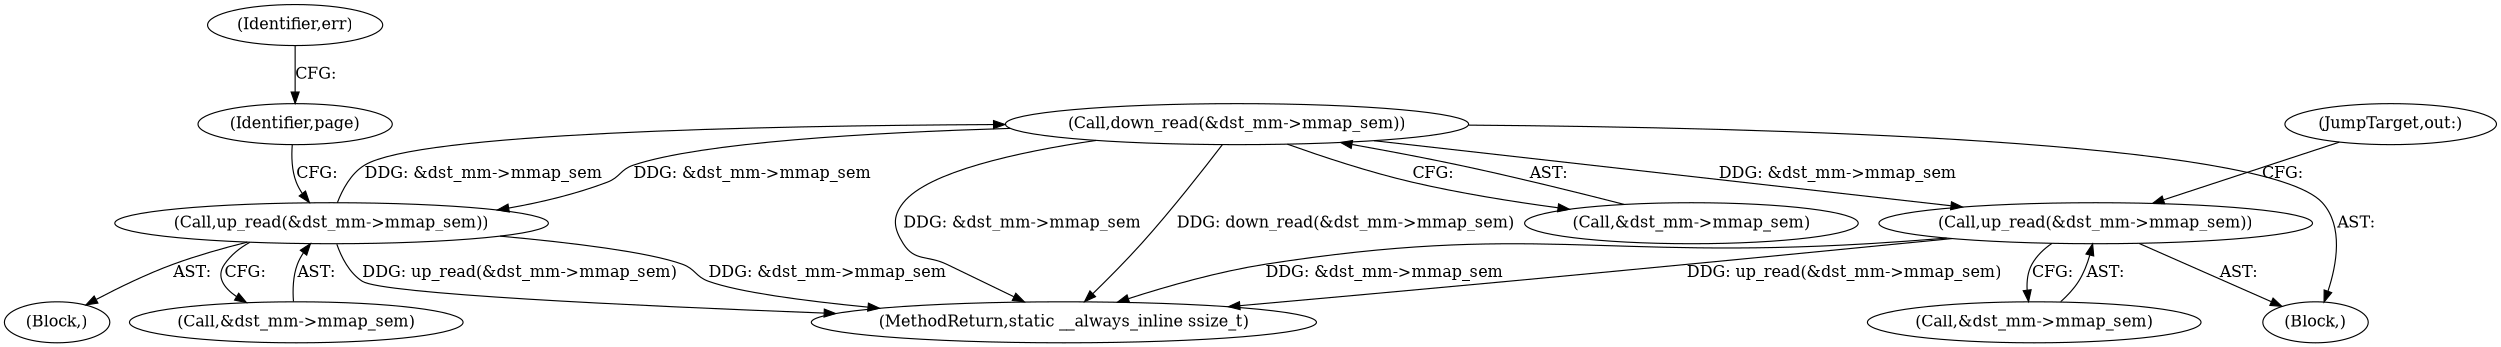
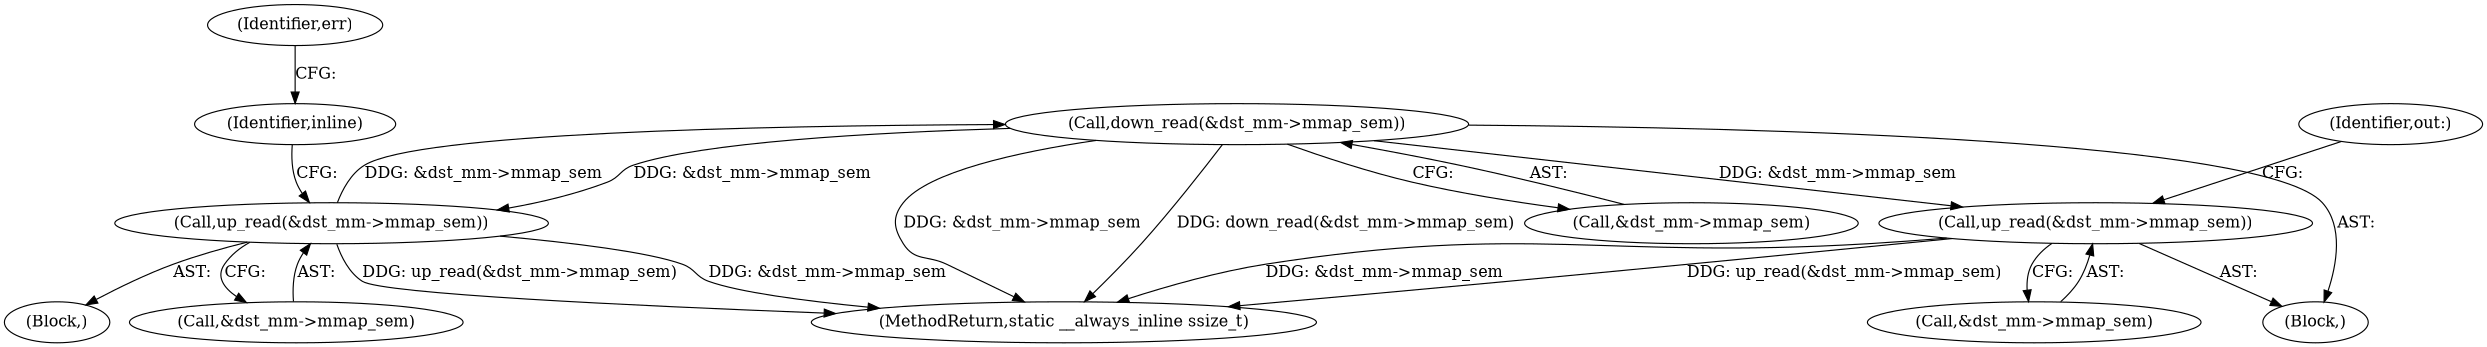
  digraph {
    n1 [label="(Call,up_read(&dst_mm->mmap_sem))"]
    n2 [label="(Call,&dst_mm->mmap_sem)"]
    n3 [label="(MethodReturn,static __always_inline ssize_t)"]
    n4 [label="(Block,)"]
    n5 [label="(Call,down_read(&dst_mm->mmap_sem))"]
    n6 [label="(Call,up_read(&dst_mm->mmap_sem))"]
    n7 [label="(Call,&dst_mm->mmap_sem)"]
    n8 [label="(Block,)"]
    n9 [label="(Call,&dst_mm->mmap_sem)"]
-   n10 [label="(JumpTarget,out:)"]
-   n11 [label="(Identifier,page)"]
+   n10 [label="(Identifier,out:)"]
+   n11 [label="(Identifier,inline)"]
    n12 [label="(Identifier,err)"]
    n1 -> n2 [label="CFG: "]
    n1 -> n3 [label="DDG: up_read(&dst_mm->mmap_sem)"]
    n1 -> n3 [label="DDG: &dst_mm->mmap_sem"]
    n1 -> n4 [label="AST: "]
    n2 -> n1 [label="AST: "]
    n5 -> n1 [label="DDG: &dst_mm->mmap_sem"]
    n5 -> n3 [label="DDG: &dst_mm->mmap_sem"]
    n5 -> n3 [label="DDG: down_read(&dst_mm->mmap_sem)"]
    n5 -> n4 [label="AST: "]
    n5 -> n6 [label="DDG: &dst_mm->mmap_sem"]
    n5 -> n7 [label="CFG: "]
    n6 -> n3 [label="DDG: &dst_mm->mmap_sem"]
    n6 -> n3 [label="DDG: up_read(&dst_mm->mmap_sem)"]
    n6 -> n5 [label="DDG: &dst_mm->mmap_sem"]
    n6 -> n8 [label="AST: "]
    n6 -> n9 [label="CFG: "]
    n7 -> n5 [label="AST: "]
    n9 -> n6 [label="AST: "]
    n10 -> n1 [label="CFG: "]
    n11 -> n6 [label="CFG: "]
    n12 -> n11 [label="CFG: "]
  }
